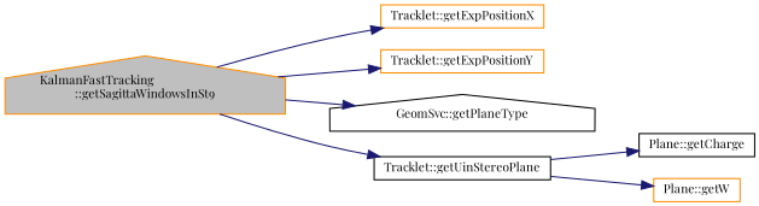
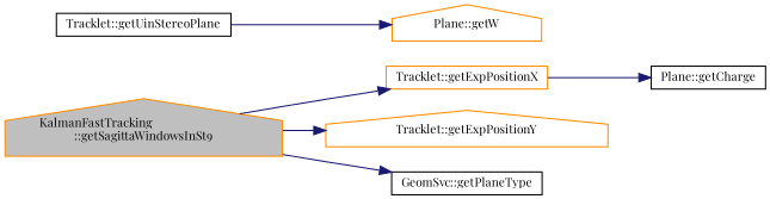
  digraph {
    fontname="Playfair Display"
    rankdir=LR
    node [color=darkorange fontname="Playfair Display" fontsize=10 shape=box]
    edge [color=midnightblue fontname="Playfair Display" fontsize=10 labelfontname=FreeSans labelfontsize=10 style=solid]
    n1 [fillcolor=grey75 fontcolor=black height=0.2 label="KalmanFastTracking\l::getSagittaWindowsInSt9" shape=house style=filled width=0.4]
    n2 [height=0.2 label="Tracklet::getExpPositionX" width=0.4]
-   n3 [height=0.2 label="Tracklet::getExpPositionY" width=0.4]
-   n4 [color=black height=0.2 label="GeomSvc::getPlaneType" shape=house width=0.4]
+   n3 [height=0.2 label="Tracklet::getExpPositionY" shape=house width=0.4]
+   n4 [color=black height=0.2 label="GeomSvc::getPlaneType" width=0.4]
    n5 [color=black height=0.2 label="Tracklet::getUinStereoPlane" width=0.4]
    n6 [color=black height=0.2 label="Plane::getCharge" width=0.4]
-   n7 [height=0.2 label="Plane::getW" width=0.4]
+   n7 [height=0.2 label="Plane::getW" shape=house width=0.4]
    n1 -> n2
    n1 -> n3
    n1 -> n4
-   n1 -> n5
-   n5 -> n6
+   n2 -> n6
    n5 -> n7
  }
